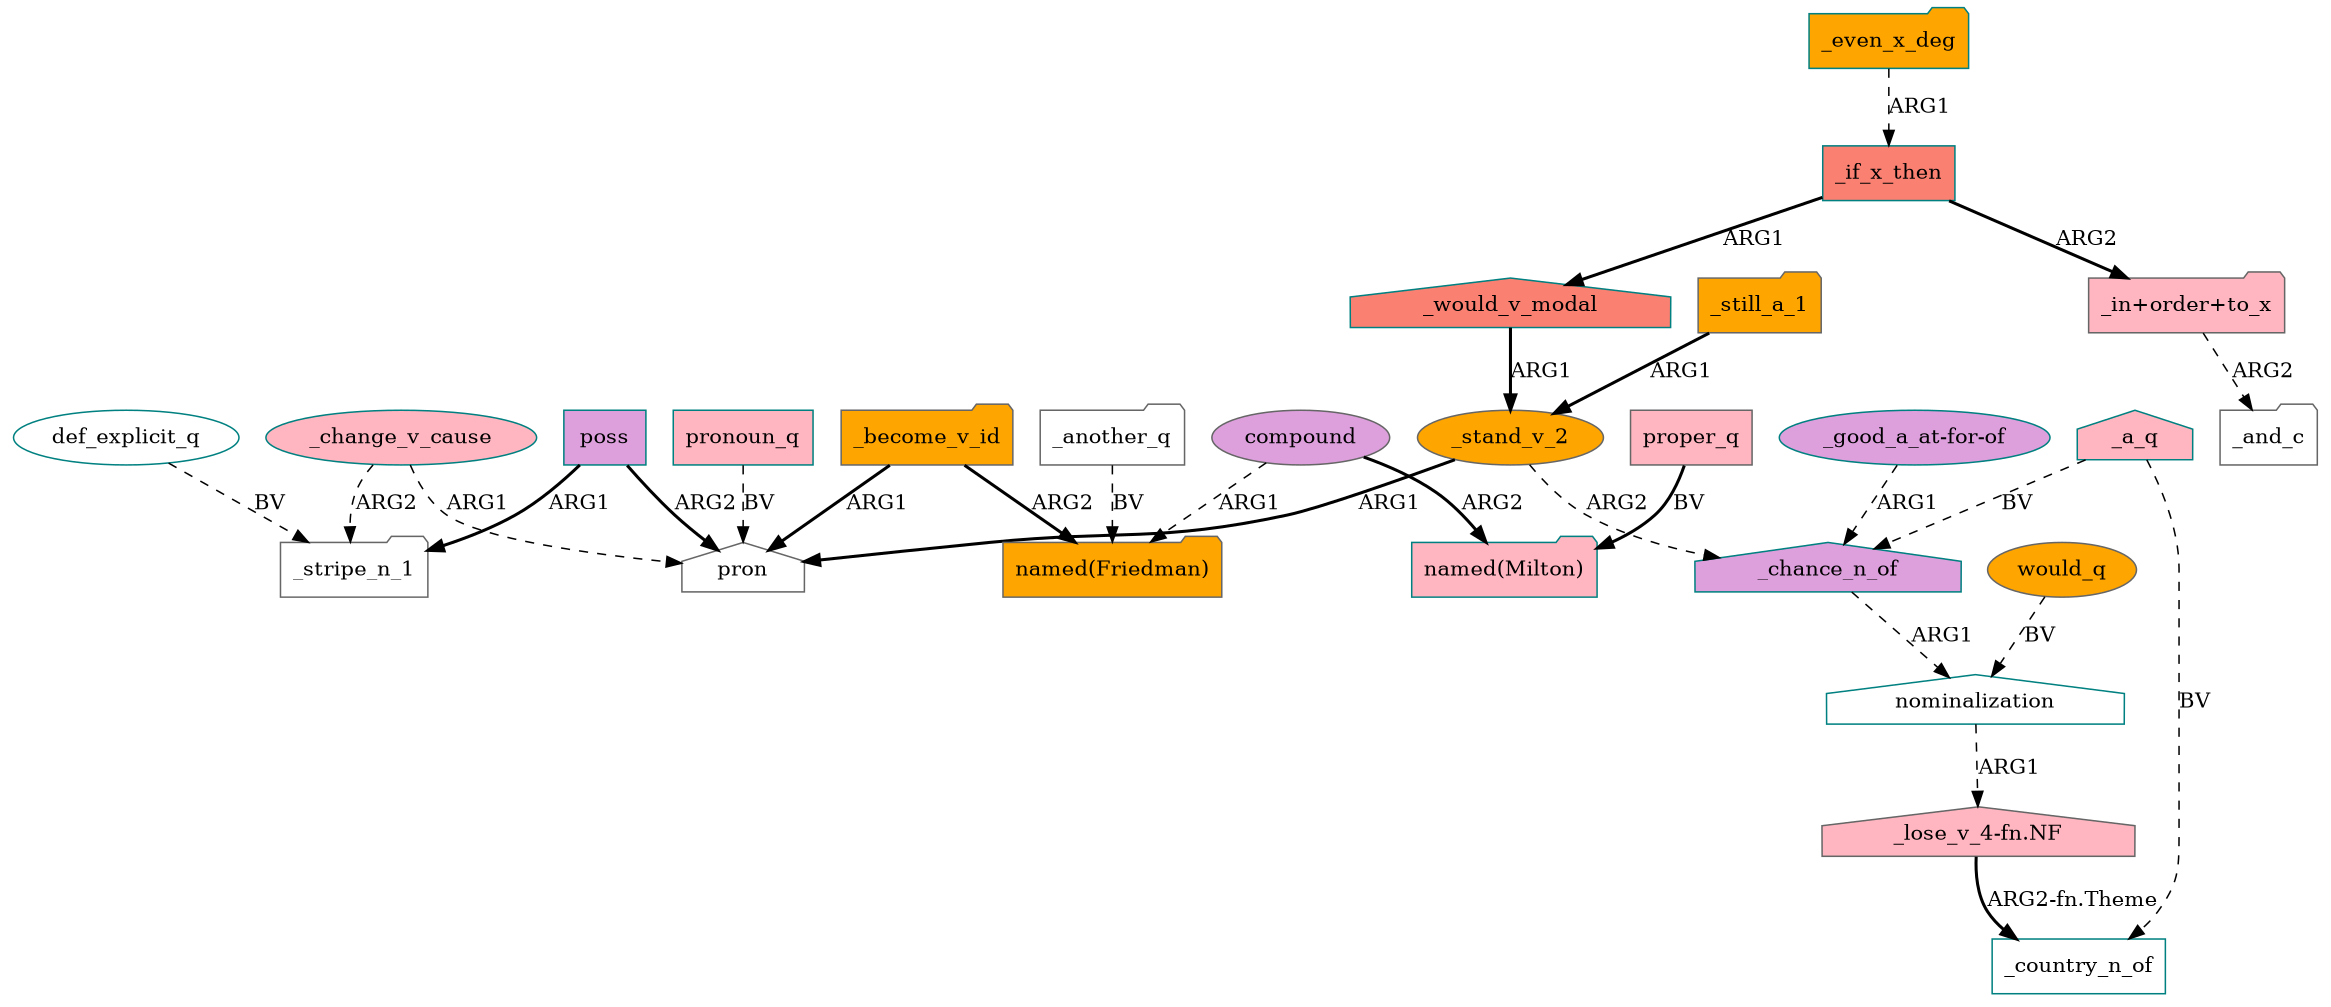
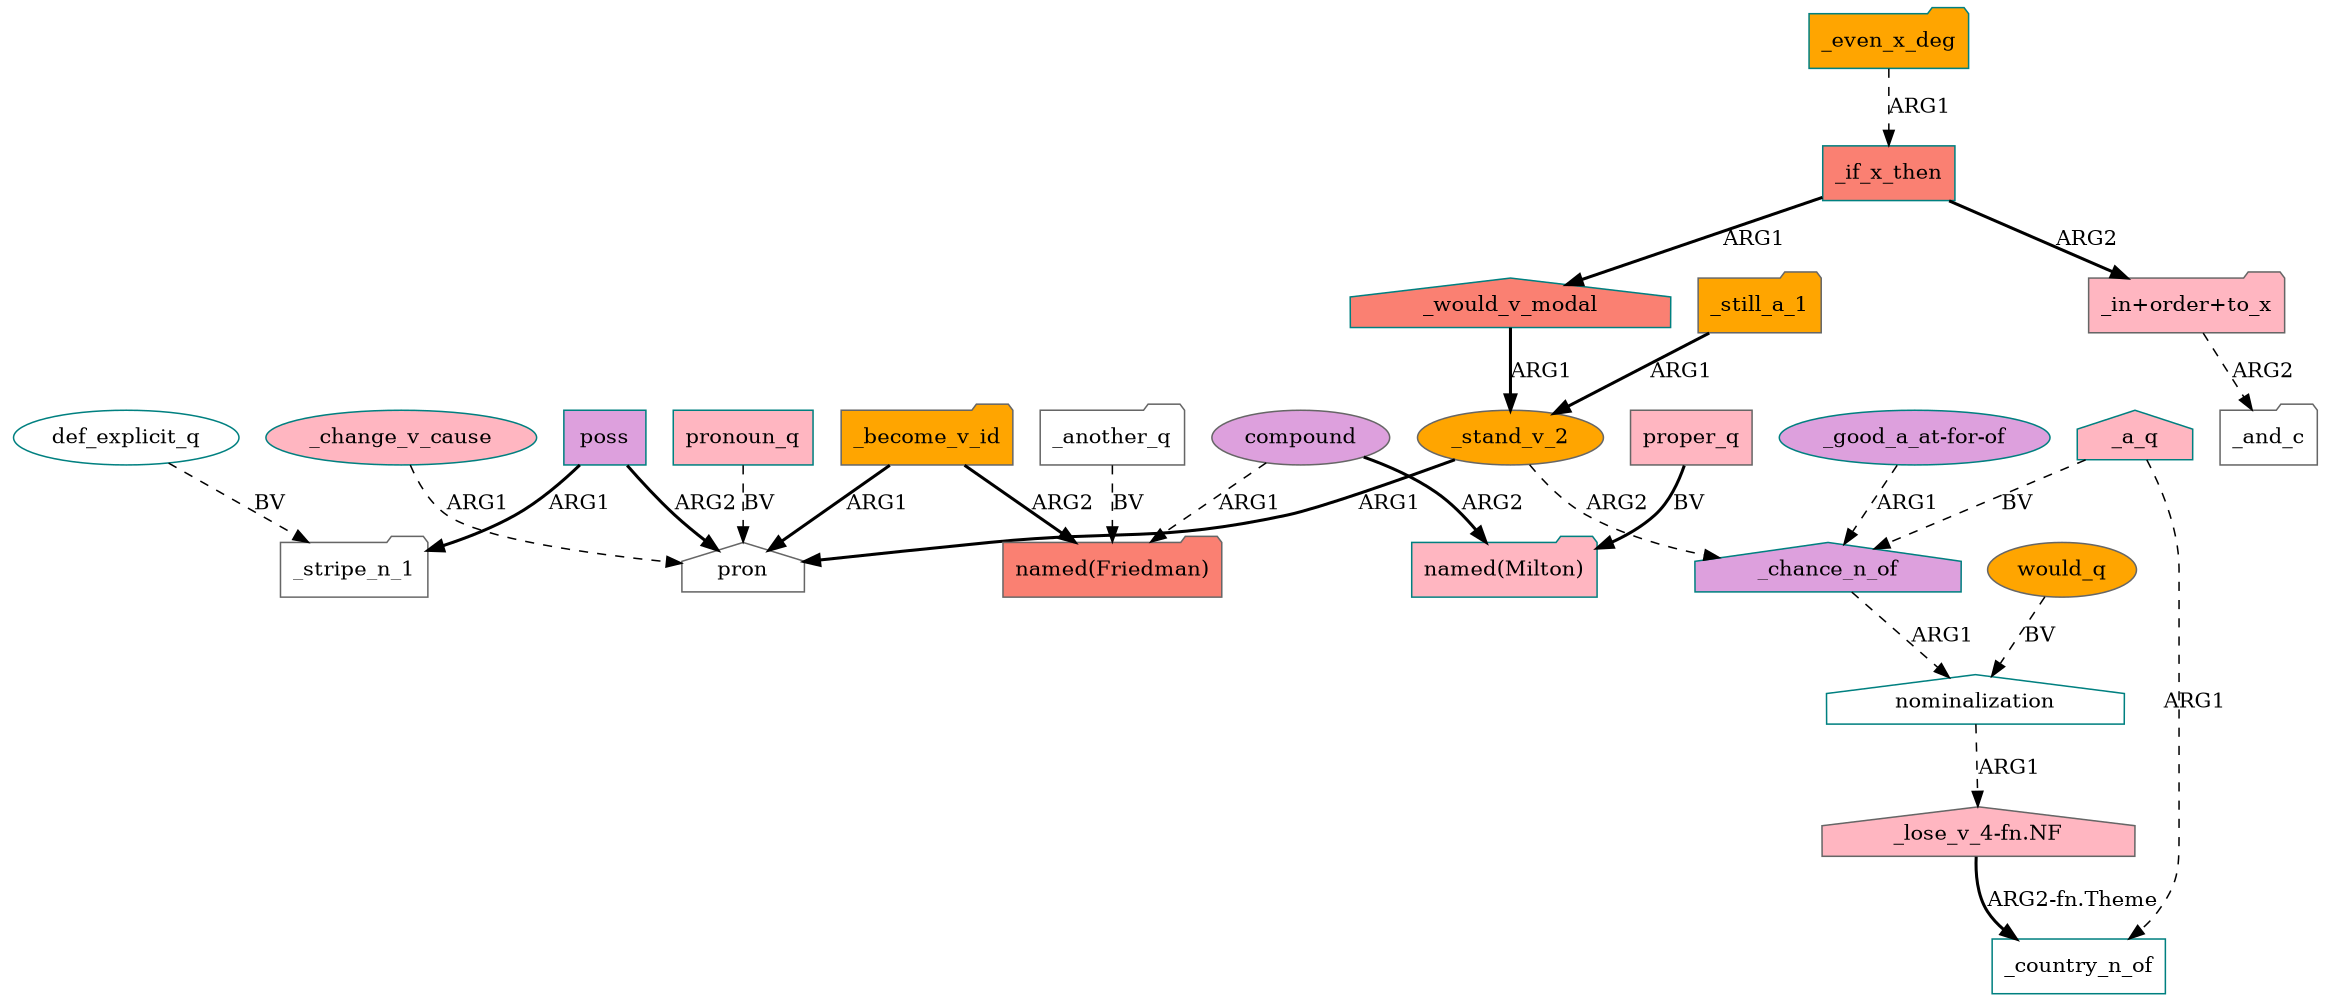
  digraph {
    node [color=teal fillcolor=white shape=folder style=filled]
    edge [style=dashed]
    _would_v_modal [fillcolor=salmon shape=house]
    _stand_v_2 [color=gray40 fillcolor=orange shape=ellipse]
    pron [color=gray40 shape=house]
    _chance_n_of [fillcolor=plum shape=house]
    nominalization [shape=house]
    poss [fillcolor=plum shape=box]
    _stripe_n_1 [color=gray40]
    _another_q [color=gray40]
-   "named(Friedman)" [color=gray40 fillcolor=orange]
+   "named(Friedman)" [color=gray40 fillcolor=salmon]
    _still_a_1 [color=gray40 fillcolor=orange]
    "_good_a_at-for-of" [fillcolor=plum shape=ellipse]
    n12 [color=gray40 fillcolor=lightpink label="_lose_v_4-fn.NF" shape=house]
    _become_v_id [color=gray40 fillcolor=orange]
    _even_x_deg [fillcolor=orange]
    _if_x_then [fillcolor=salmon shape=box]
    "_in+order+to_x" [color=gray40 fillcolor=lightpink]
    _and_c [color=gray40]
    _country_n_of [shape=box]
    proper_q [color=gray40 fillcolor=lightpink shape=box]
    "named(Milton)" [fillcolor=lightpink]
    pronoun_q [fillcolor=lightpink shape=box]
    _a_q [fillcolor=lightpink shape=house]
    compound [color=gray40 fillcolor=plum shape=ellipse]
    n24 [color=gray40 fillcolor=orange label=would_q shape=ellipse]
    _change_v_cause [fillcolor=lightpink shape=ellipse]
    def_explicit_q [shape=ellipse]
    _would_v_modal -> _stand_v_2 [label=ARG1 style=bold]
    _stand_v_2 -> pron [label=ARG1 style=bold]
    _stand_v_2 -> _chance_n_of [label=ARG2]
    _chance_n_of -> nominalization [label=ARG1]
    nominalization -> n12 [label=ARG1]
    poss -> pron [label=ARG2 style=bold]
    poss -> _stripe_n_1 [label=ARG1 style=bold]
    _another_q -> "named(Friedman)" [label=BV]
    _still_a_1 -> _stand_v_2 [label=ARG1 style=bold]
    "_good_a_at-for-of" -> _chance_n_of [label=ARG1]
    n12 -> _country_n_of [label="ARG2-fn.Theme" style=bold]
    _become_v_id -> pron [label=ARG1 style=bold]
    _become_v_id -> "named(Friedman)" [label=ARG2 style=bold]
    _even_x_deg -> _if_x_then [label=ARG1]
    _if_x_then -> _would_v_modal [label=ARG1 style=bold]
    _if_x_then -> "_in+order+to_x" [label=ARG2 style=bold]
    "_in+order+to_x" -> _and_c [label=ARG2]
    proper_q -> "named(Milton)" [label=BV style=bold]
    pronoun_q -> pron [label=BV]
    _a_q -> _chance_n_of [label=BV]
-   _a_q -> _country_n_of [label=BV]
+   _a_q -> _country_n_of [label=ARG1]
    compound -> "named(Friedman)" [label=ARG1]
    compound -> "named(Milton)" [label=ARG2 style=bold]
    n24 -> nominalization [label=BV]
    _change_v_cause -> pron [label=ARG1]
-   _change_v_cause -> _stripe_n_1 [label=ARG2]
    def_explicit_q -> _stripe_n_1 [label=BV]
  }
